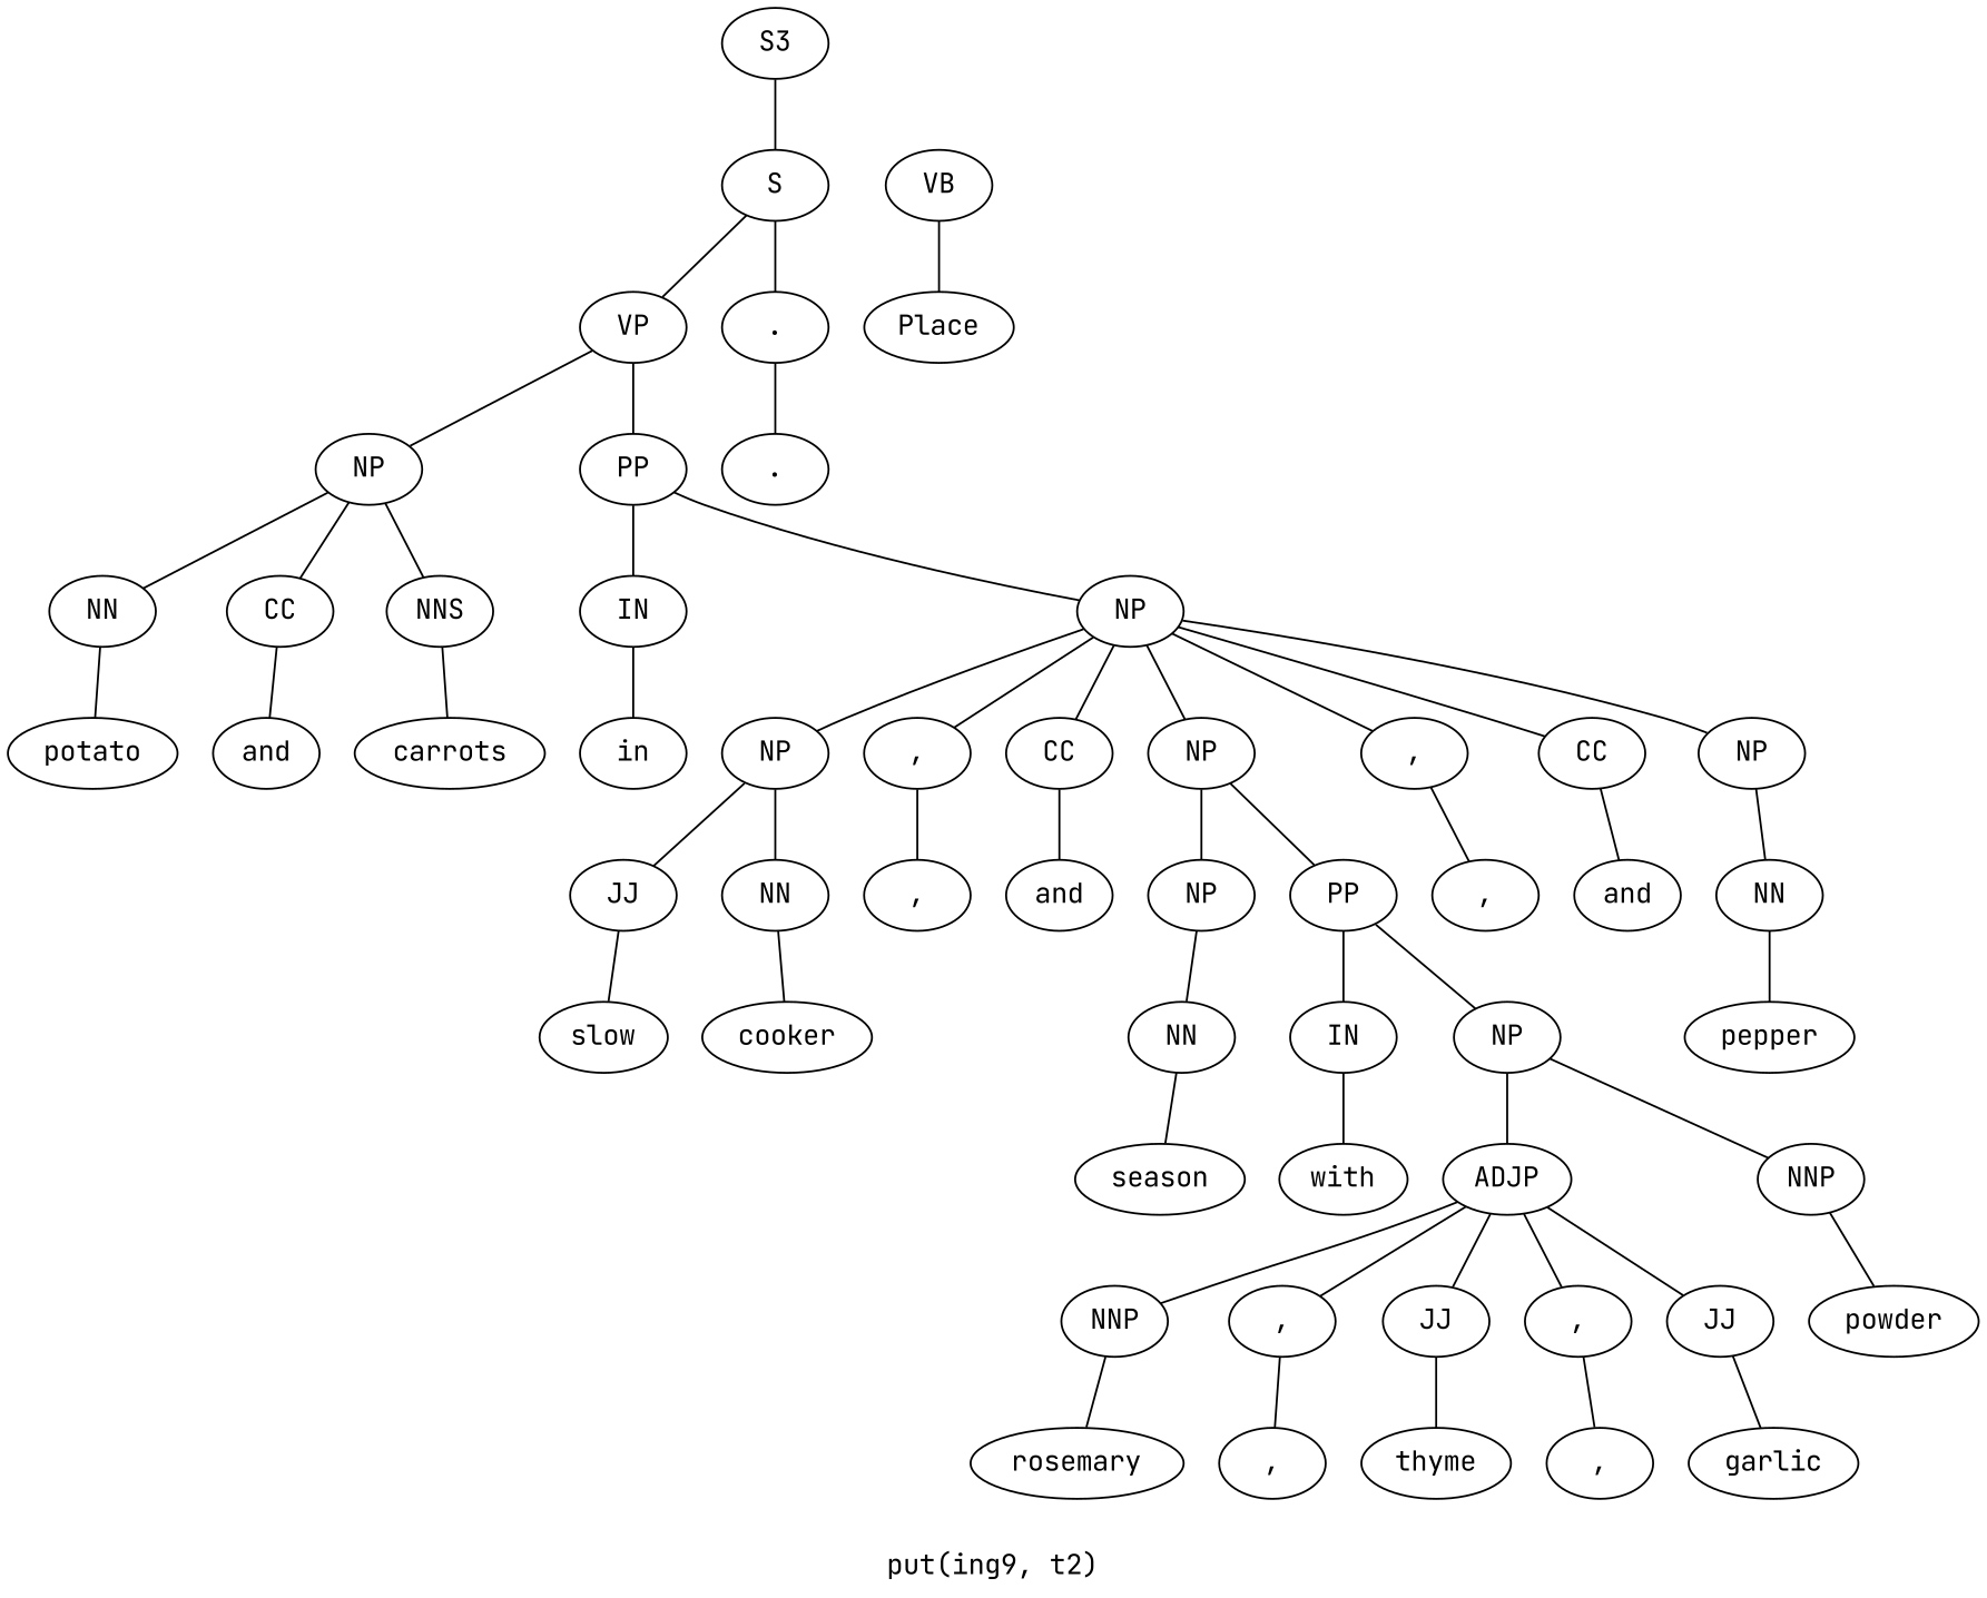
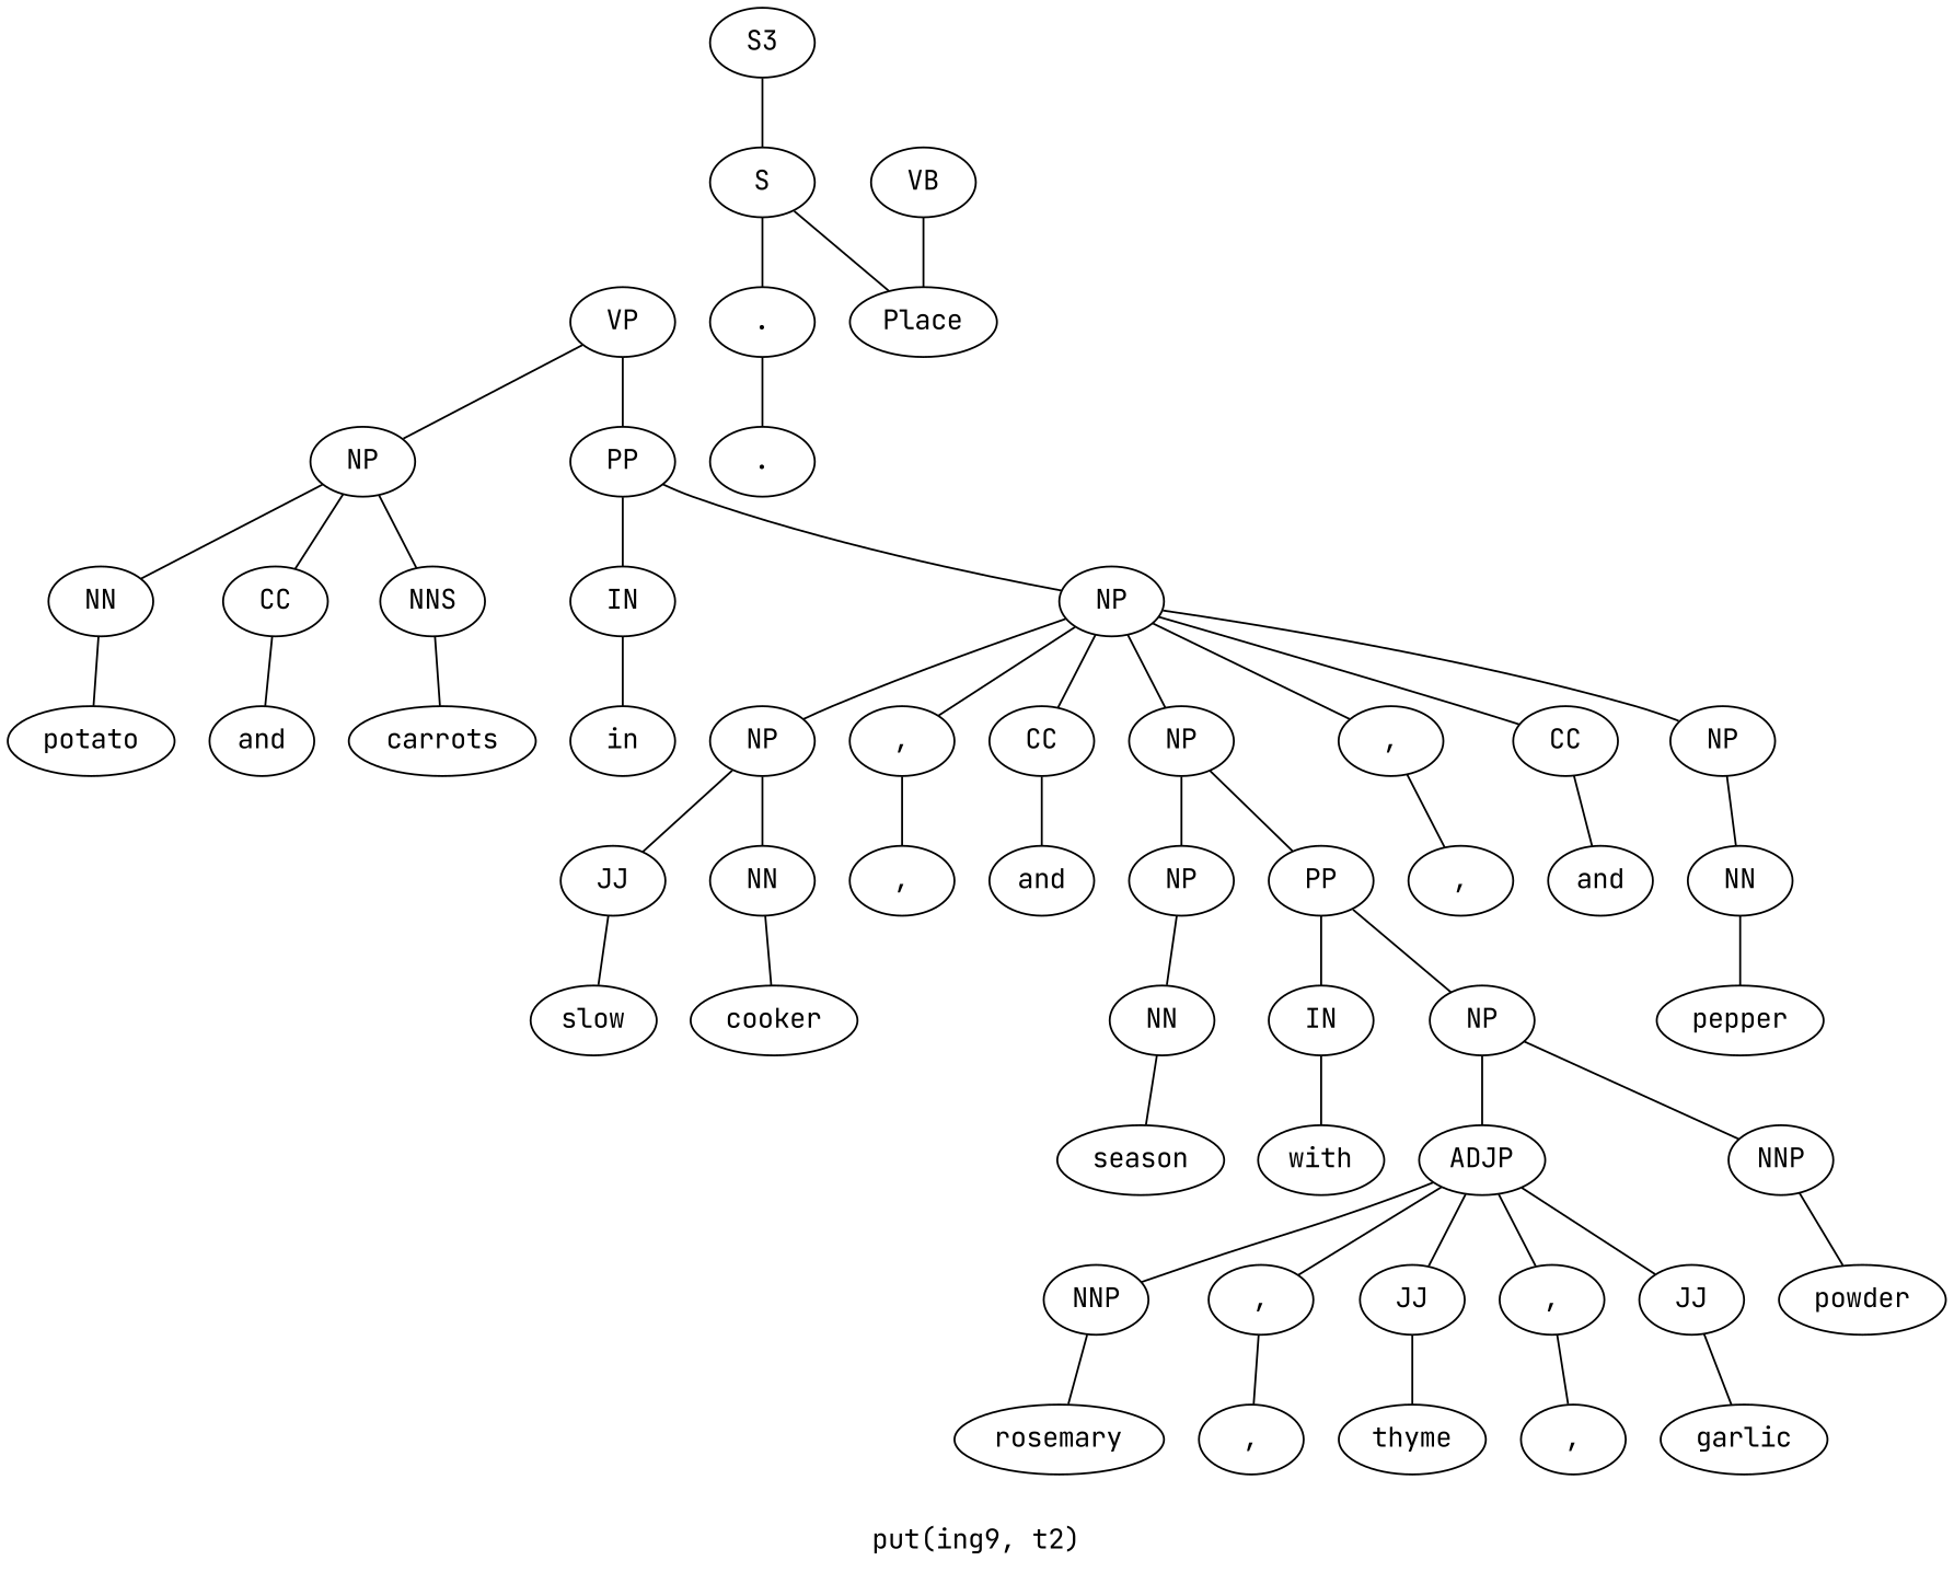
  graph {
    fontname="JetBrains Mono"
    label="put(ing9, t2)"
    node [fontname="JetBrains Mono"]
    edge [fontname="JetBrains Mono"]
    n1 [label=S3]
    n2 [label=S]
    n3 [label=VP]
    n4 [label="."]
    n5 [label=NP]
    n6 [label=PP]
    n7 [label="."]
    n8 [label=VB]
    n9 [label=Place]
    n10 [label=NN]
    n11 [label=CC]
    n12 [label=NNS]
    n13 [label=IN]
    n14 [label=NP]
    n15 [label=potato]
    n16 [label=and]
    n17 [label=carrots]
    n18 [label=in]
    n19 [label=NP]
    n20 [label=","]
    n21 [label=CC]
    n22 [label=NP]
    n23 [label=","]
    n24 [label=CC]
    n25 [label=NP]
    n26 [label=JJ]
    n27 [label=NN]
    n28 [label=","]
    n29 [label=and]
    n30 [label=NP]
    n31 [label=PP]
    n32 [label=","]
    n33 [label=and]
    n34 [label=NN]
    n35 [label=slow]
    n36 [label=cooker]
    n37 [label=NN]
    n38 [label=IN]
    n39 [label=NP]
    n40 [label=season]
    n41 [label=with]
    n42 [label=ADJP]
    n43 [label=NNP]
    n44 [label=NNP]
    n45 [label=","]
    n46 [label=JJ]
    n47 [label=","]
    n48 [label=JJ]
    n49 [label=powder]
    n50 [label=rosemary]
    n51 [label=","]
    n52 [label=thyme]
    n53 [label=","]
    n54 [label=garlic]
    n55 [label=pepper]
    n1 -- n2
-   n2 -- n3
+   n2 -- n9
    n2 -- n4
    n3 -- n5
    n3 -- n6
    n4 -- n7
    n5 -- n10
    n5 -- n11
    n5 -- n12
    n6 -- n13
    n6 -- n14
    n8 -- n9
    n10 -- n15
    n11 -- n16
    n12 -- n17
    n13 -- n18
    n14 -- n19
    n14 -- n20
    n14 -- n21
    n14 -- n22
    n14 -- n23
    n14 -- n24
    n14 -- n25
    n19 -- n26
    n19 -- n27
    n20 -- n28
    n21 -- n29
    n22 -- n30
    n22 -- n31
    n23 -- n32
    n24 -- n33
    n25 -- n34
    n26 -- n35
    n27 -- n36
    n30 -- n37
    n31 -- n38
    n31 -- n39
    n34 -- n55
    n37 -- n40
    n38 -- n41
    n39 -- n42
    n39 -- n43
    n42 -- n44
    n42 -- n45
    n42 -- n46
    n42 -- n47
    n42 -- n48
    n43 -- n49
    n44 -- n50
    n45 -- n51
    n46 -- n52
    n47 -- n53
    n48 -- n54
  }
